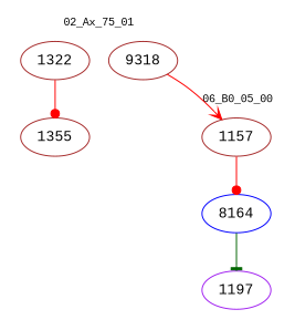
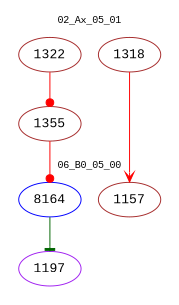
  digraph {
    fontname="Liberation Mono"
    node [color=brown fontname="Liberation Mono"]
    edge [arrowhead=dot color=red fontname="Liberation Mono"]
-   n1 [label=9318]
+   n1 [label=1318]
    n2 [label=1322]
    n3 [label=1355]
    n4 [label=1157]
    n5 [color=blue label=8164]
    n6 [color=purple label=1197]
    subgraph cluster_1 {
      color=white
      fontsize=10
-     label="02_Ax_75_01"
+     label="02_Ax_05_01"
      n1
      n2
      n3
    }
    subgraph cluster_2 {
      color=white
      fontsize=10
      label="06_B0_05_00"
      n4
      n5
      n6
    }
    n1 -> n4 [arrowhead=vee]
    n2 -> n3
-   n4 -> n5
+   n3 -> n5
    n5 -> n6 [arrowhead=tee color=darkgreen]
  }
